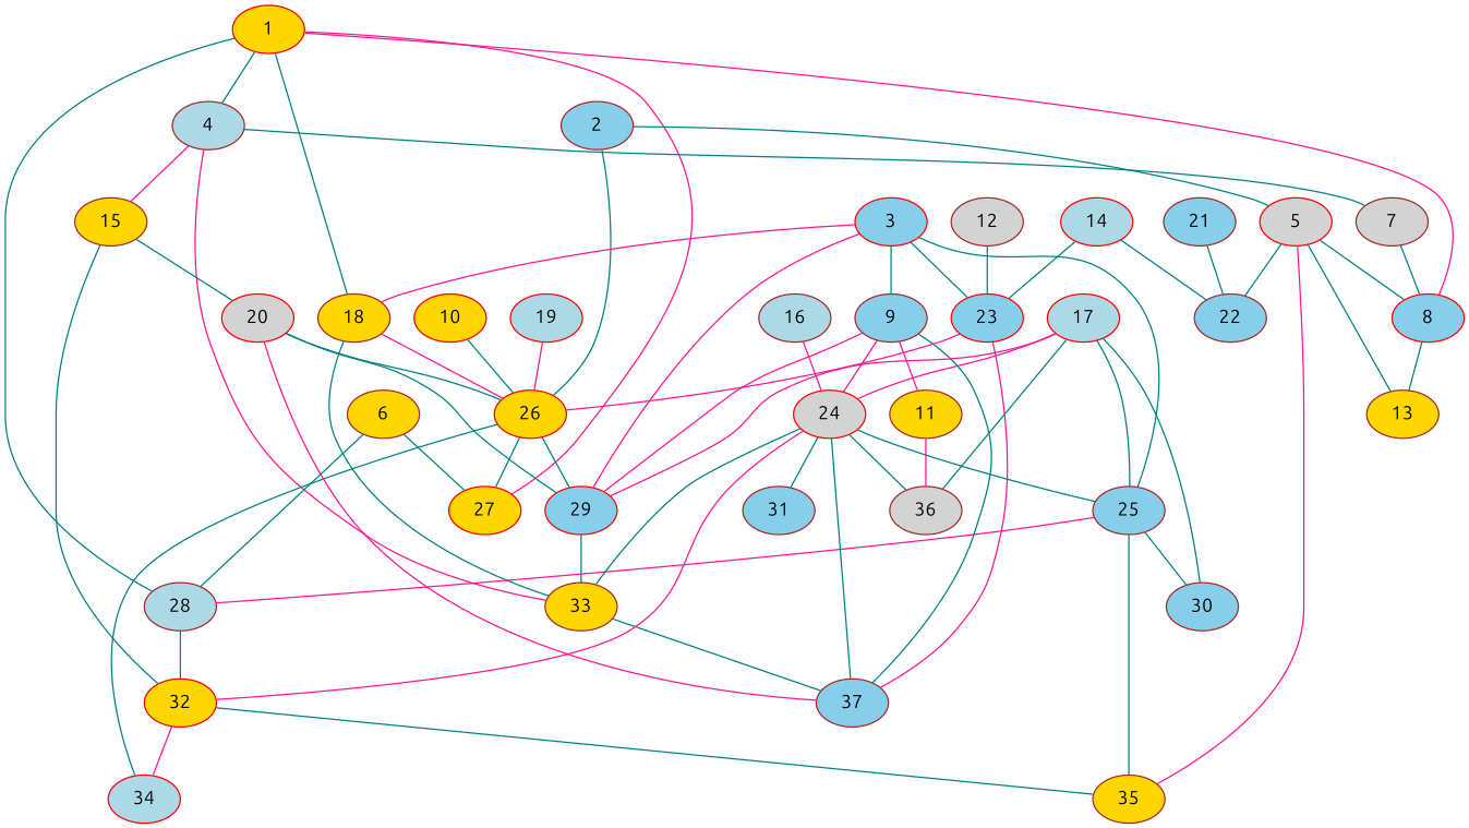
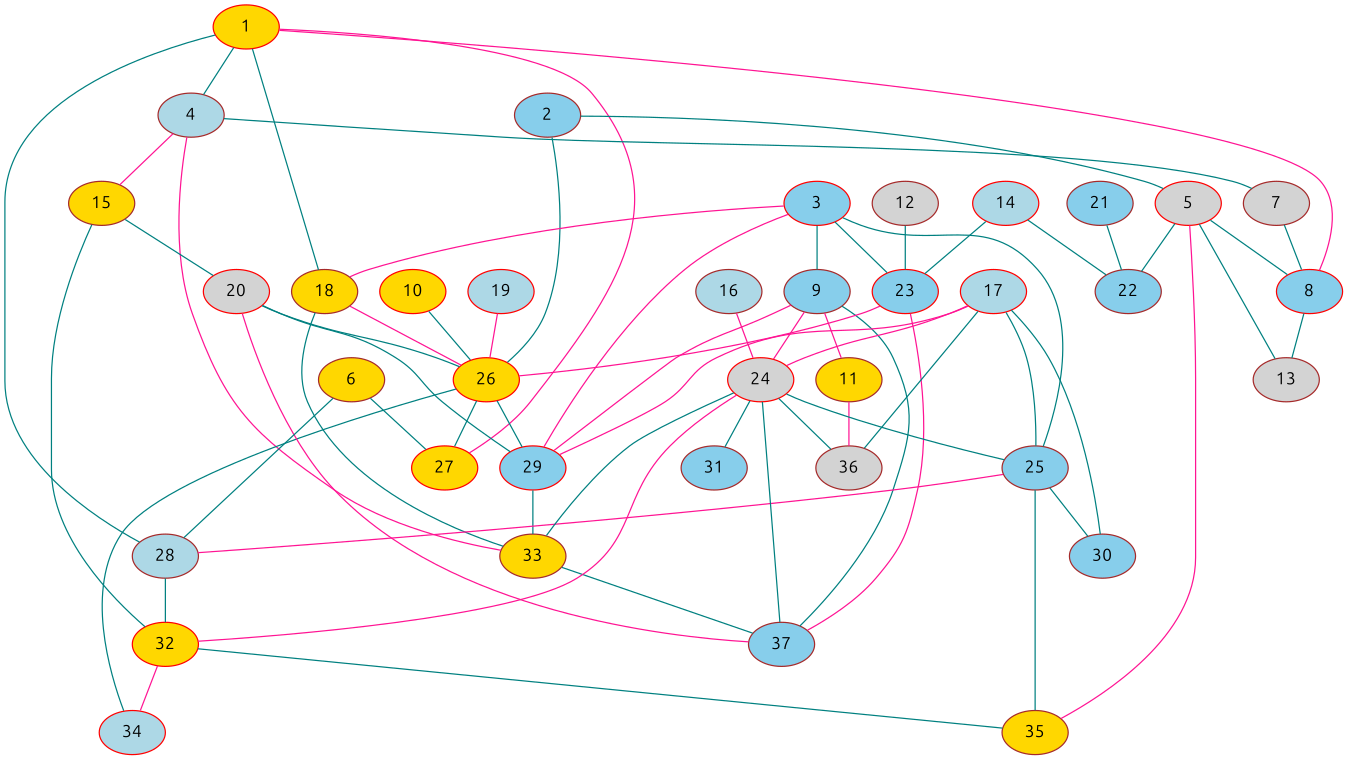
  graph {
    fontname=Ubuntu
    node [color=brown fillcolor=gold fontname=Ubuntu style=filled]
    edge [color=teal fontname=Ubuntu weight=1.0]
    1 [color=red]
    4 [fillcolor=lightblue]
    8 [color=red fillcolor=skyblue]
    18
    27 [color=red]
    28 [fillcolor=lightblue]
    7 [fillcolor=lightgrey]
    15
    33
-   13
+   13 [fillcolor=lightgrey]
    26 [color=red]
    32 [color=red]
    2 [fillcolor=skyblue]
    5 [color=red fillcolor=lightgrey]
    35
    22 [fillcolor=skyblue]
    29 [color=red fillcolor=skyblue]
    34 [color=red fillcolor=lightblue]
    3 [color=red fillcolor=skyblue]
    9 [fillcolor=skyblue]
    23 [color=red fillcolor=skyblue]
    25 [fillcolor=skyblue]
    11
    24 [color=red fillcolor=lightgrey]
    37 [fillcolor=skyblue]
    30 [fillcolor=skyblue]
    20 [color=red fillcolor=lightgrey]
    6
    36 [fillcolor=lightgrey]
    31 [fillcolor=skyblue]
    10 [color=red]
    12 [fillcolor=lightgrey]
    14 [color=red fillcolor=lightblue]
    16 [fillcolor=lightblue]
    17 [color=red fillcolor=lightblue]
    19 [color=red fillcolor=lightblue]
    21 [fillcolor=skyblue]
    1 -- 4
    1 -- 8 [color=deeppink]
    1 -- 18
    1 -- 27 [color=deeppink]
    1 -- 28 [weight=2.0]
    4 -- 7
    4 -- 15 [color=deeppink]
    4 -- 33 [color=deeppink]
    8 -- 13
    18 -- 33
    18 -- 26 [color=deeppink weight=2.0]
    28 -- 32
    7 -- 8
    15 -- 32
    15 -- 20
    33 -- 37
    26 -- 27
    26 -- 29
    26 -- 34
    32 -- 35
    32 -- 34 [color=deeppink]
    2 -- 26
    2 -- 5
    5 -- 8
    5 -- 13
    5 -- 35 [color=deeppink]
    5 -- 22
    29 -- 33
    3 -- 18 [color=deeppink]
    3 -- 29 [color=deeppink]
    3 -- 9
    3 -- 23
    3 -- 25
    9 -- 29 [color=deeppink]
    9 -- 11 [color=deeppink]
    9 -- 24 [color=deeppink]
    9 -- 37
    23 -- 26 [color=deeppink]
    23 -- 37 [color=deeppink]
    25 -- 28 [color=deeppink]
    25 -- 35
    25 -- 30
    11 -- 36 [color=deeppink]
    24 -- 33
    24 -- 32 [color=deeppink]
    24 -- 25 [weight=2.0]
    24 -- 37
    24 -- 36
    24 -- 31
    20 -- 26
    20 -- 29
    20 -- 37 [color=deeppink]
    6 -- 27
    6 -- 28
    10 -- 26
    12 -- 23
    14 -- 22
    14 -- 23
    16 -- 24 [color=deeppink]
    17 -- 29 [color=deeppink]
    17 -- 25
    17 -- 24 [color=deeppink]
    17 -- 30
    17 -- 36
    19 -- 26 [color=deeppink]
    21 -- 22
  }
